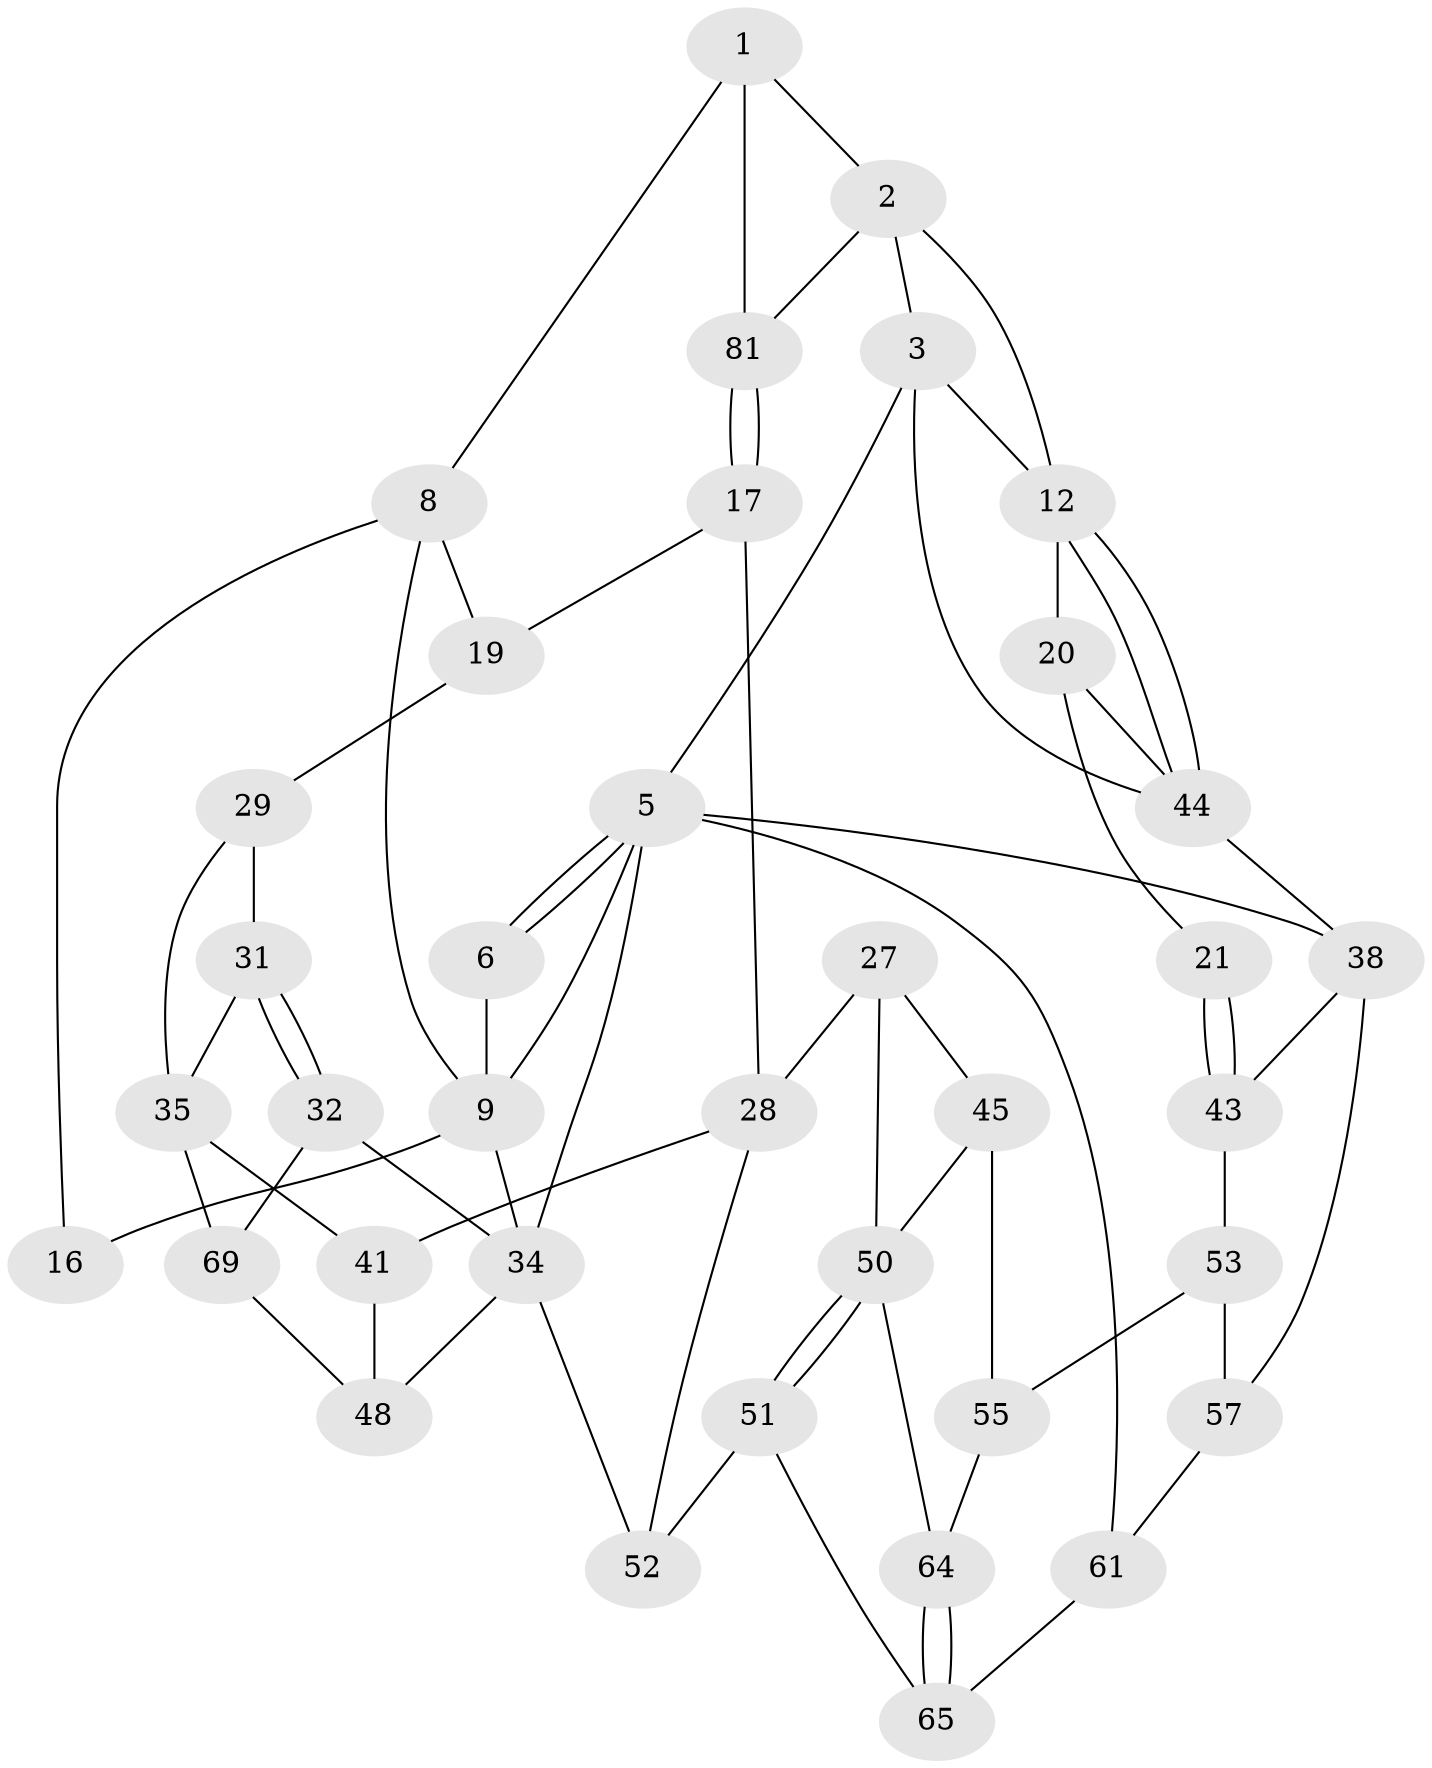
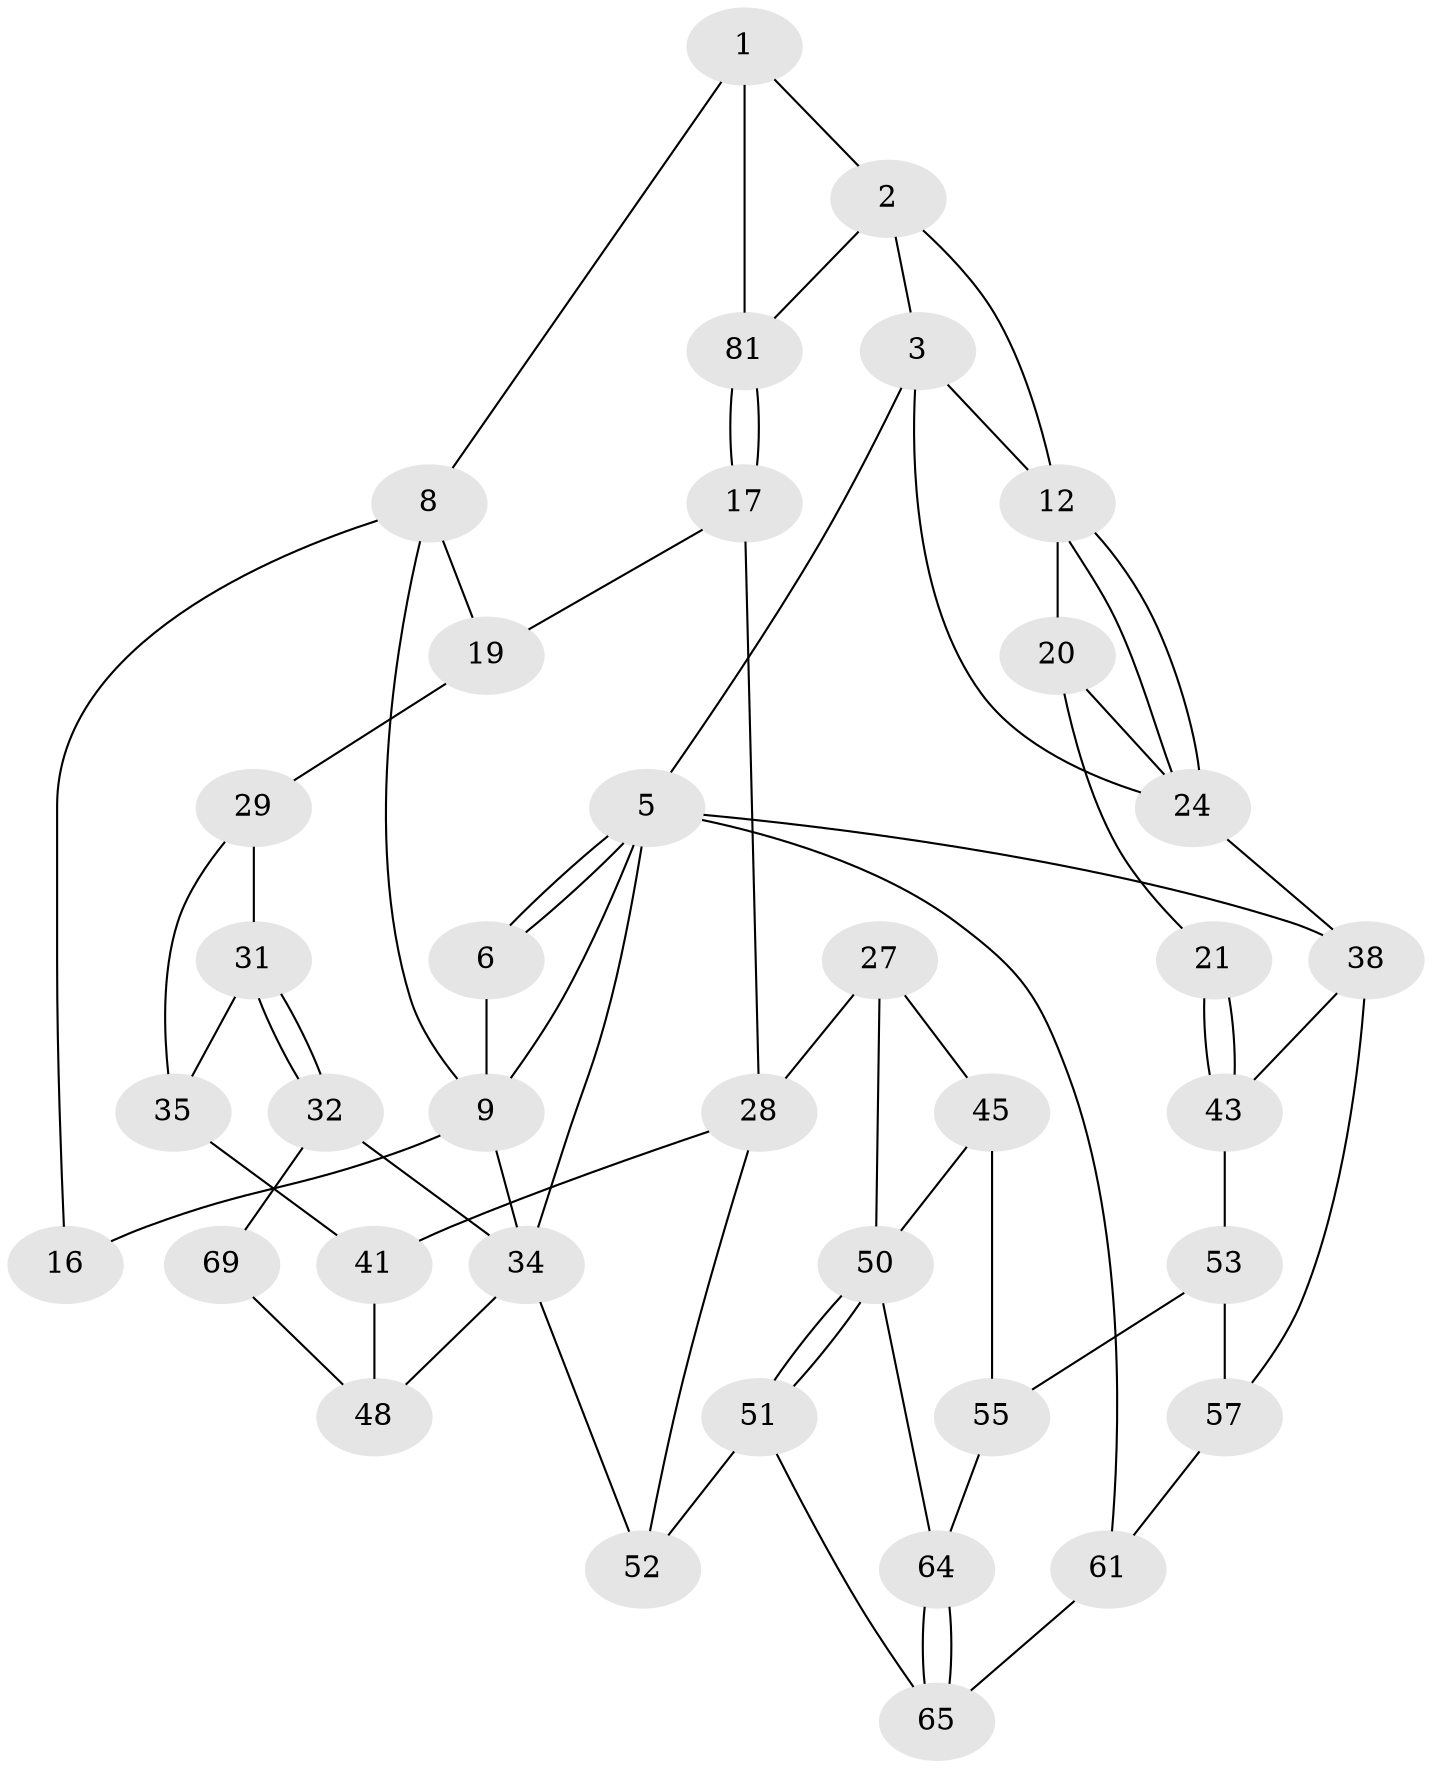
  graph {
    fontname="DejaVu Serif"
    node [color=gray90 fontname="DejaVu Serif" style=filled]
    edge [fontname="DejaVu Serif"]
    1 [super="+7"]
    2 [super="+10"]
    8 [super="+15"]
    n4 [label=81]
    3 [super="+4"]
    12 [super="+13"]
    9 [super="+14"]
    16
    19
    17 [super="+18"]
    5 [super="+37"]
-   24 [super="+25" label=44]
+   24 [super="+25"]
    20
    6
    34 [super="+60"]
    38 [super="+47"]
    61
    52 [super="+63"]
    48 [super="+59"]
    43 [super="+44"]
    57 [super="+62"]
    65 [super="+68"]
    29 [super="+30"]
    28 [super="+40"]
    21 [super="+22"]
    41 [super="+42"]
    31
    35 [super="+36"]
    53 [super="+54"]
    27 [super="+46"]
    45 [super="+56"]
    50 [super="+58"]
    55
    51 [super="+66"]
    64 [super="+67"]
    32 [super="+33"]
    n37 [label=69 super="+49"]
    1 -- 2
    1 -- 8
    1 -- n4
    2 -- n4
    2 -- 3
    2 -- 12
    8 -- 9
    8 -- 16
    8 -- 19
    n4 -- 17
    n4 -- 17
    3 -- 12
    3 -- 5
    3 -- 24
    12 -- 24
    12 -- 24
    12 -- 20
    9 -- 16
    9 -- 34
    19 -- 29
    17 -- 19
    17 -- 28
    5 -- 9
    5 -- 6
    5 -- 6
    5 -- 34
    5 -- 38
    5 -- 61
    24 -- 38
    20 -- 24
    20 -- 21
    6 -- 9
    34 -- 52
    34 -- 48
    38 -- 43
    38 -- 57
    61 -- 65
    43 -- 53
    57 -- 61
    29 -- 31
    29 -- 35
    28 -- 52
    28 -- 41
    21 -- 43
    21 -- 43
    41 -- 48 [weight=2]
    31 -- 35
    31 -- 32
    31 -- 32
    35 -- 41
-   35 -- n37
    53 -- 57 [weight=2]
    53 -- 55
    27 -- 28
    27 -- 45
    27 -- 50
    45 -- 50
    45 -- 55
    50 -- 51
    50 -- 51
    50 -- 64
    55 -- 64
    51 -- 52 [weight=2]
    51 -- 65
    64 -- 65 [weight=2]
    64 -- 65
    32 -- 34
    32 -- n37 [weight=2]
    n37 -- 48
  }
